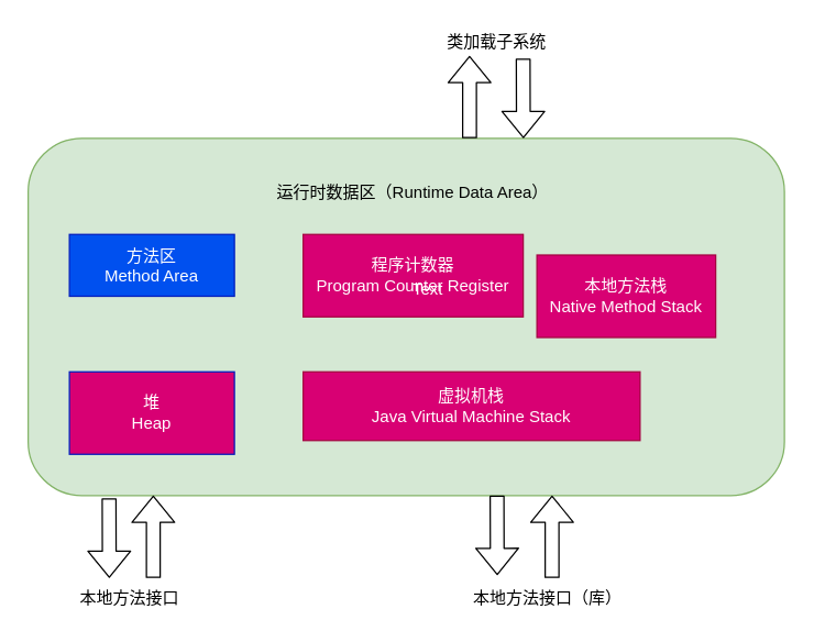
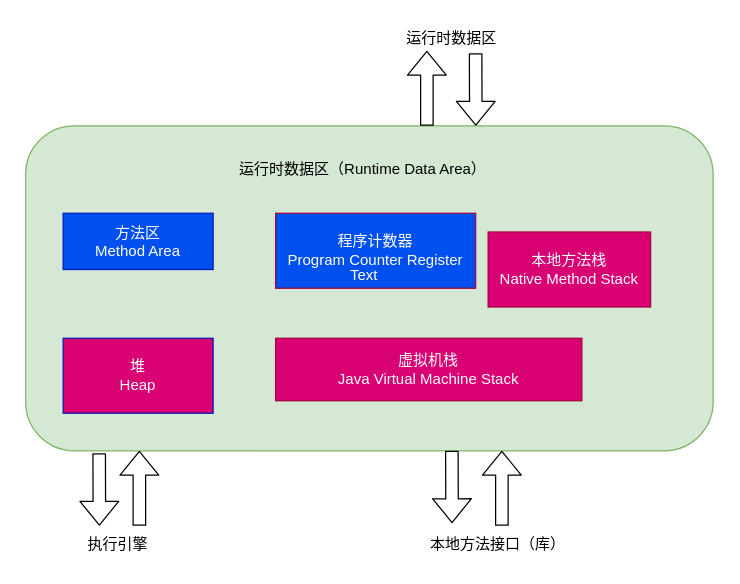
  <mxCell id="0" />
  <mxCell id="1" parent="0" />
  <mxCell id="2" value="" style="rounded=1;whiteSpace=wrap;html=1;align=center;fillColor=#d5e8d4;strokeColor=#82b366;" parent="1" vertex="1"><mxGeometry x="20" y="100" width="550" height="260" as="geometry" /></mxCell>
  <mxCell id="3" value="方法区&lt;br&gt;Method Area" style="rounded=0;whiteSpace=wrap;html=1;fillColor=#0050ef;strokeColor=#001DBC;fontColor=#ffffff;" parent="1" vertex="1"><mxGeometry x="50" y="170" width="120" height="45" as="geometry" /></mxCell>
- <mxCell id="4" value="程序计数器&lt;br&gt;Program Counter Register" style="rounded=0;whiteSpace=wrap;html=1;fillColor=#d80073;strokeColor=#A50040;fontColor=#ffffff;" parent="1" vertex="1"><mxGeometry x="220" y="170" width="160" height="60" as="geometry" /></mxCell>
+ <mxCell id="4" value="程序计数器&lt;br&gt;Program Counter Register" style="rounded=0;whiteSpace=wrap;html=1;fillColor=#0050ef;strokeColor=#A50040;fontColor=#ffffff;" parent="1" vertex="1"><mxGeometry x="220" y="170" width="160" height="60" as="geometry" /></mxCell>
  <mxCell id="5" value="堆&lt;br&gt;Heap" style="rounded=0;whiteSpace=wrap;html=1;fillColor=#d80073;strokeColor=#001DBC;fontColor=#ffffff;" parent="1" vertex="1"><mxGeometry x="50" y="270" width="120" height="60" as="geometry" /></mxCell>
  <mxCell id="6" value="本地方法栈&lt;br&gt;Native Method Stack" style="rounded=0;whiteSpace=wrap;html=1;fillColor=#d80073;strokeColor=#A50040;fontColor=#ffffff;" parent="1" vertex="1"><mxGeometry x="390" y="185" width="130" height="60" as="geometry" /></mxCell>
  <mxCell id="7" value="虚拟机栈&lt;br&gt;Java Virtual Machine Stack" style="rounded=0;whiteSpace=wrap;html=1;fillColor=#d80073;strokeColor=#A50040;fontColor=#ffffff;" parent="1" vertex="1"><mxGeometry x="220" y="270" width="245" height="50" as="geometry" /></mxCell>
- <mxCell id="8" value="运行时数据区（Runtime Data Area）" style="text;html=1;strokeColor=none;fillColor=none;align=center;verticalAlign=middle;whiteSpace=wrap;rounded=0;" parent="1" vertex="1"><mxGeometry x="180" y="130" width="240" height="20" as="geometry" /></mxCell>
+ <mxCell id="8" value="运行时数据区（Runtime Data Area）" style="text;html=1;strokeColor=none;fillColor=none;align=center;verticalAlign=middle;whiteSpace=wrap;rounded=0;" parent="1" vertex="1"><mxGeometry x="170" y="125" width="240" height="20" as="geometry" /></mxCell>
  <mxCell id="9" value="" style="shape=flexArrow;endArrow=classic;html=1;fontColor=#FFFFFF;" edge="1" parent="1"><mxGeometry width="50" height="50" relative="1" as="geometry"><mxPoint x="341" y="100" as="sourcePoint" /><mxPoint x="341" y="40" as="targetPoint" /></mxGeometry></mxCell>
  <mxCell id="10" value="" style="shape=flexArrow;endArrow=classic;html=1;fontColor=#FFFFFF;" edge="1" parent="1"><mxGeometry width="50" height="50" relative="1" as="geometry"><mxPoint x="111" y="420" as="sourcePoint" /><mxPoint x="111" y="360" as="targetPoint" /></mxGeometry></mxCell>
  <mxCell id="11" value="" style="shape=flexArrow;endArrow=classic;html=1;fontColor=#FFFFFF;" edge="1" parent="1"><mxGeometry width="50" height="50" relative="1" as="geometry"><mxPoint x="401" y="420" as="sourcePoint" /><mxPoint x="401" y="360" as="targetPoint" /></mxGeometry></mxCell>
  <mxCell id="12" value="" style="shape=flexArrow;endArrow=classic;html=1;fontColor=#FFFFFF;exitX=0.107;exitY=1.008;exitDx=0;exitDy=0;exitPerimeter=0;" edge="1" parent="1" source="2"><mxGeometry width="50" height="50" relative="1" as="geometry"><mxPoint x="61" y="420" as="sourcePoint" /><mxPoint x="79" y="420" as="targetPoint" /></mxGeometry></mxCell>
  <mxCell id="13" value="" style="shape=flexArrow;endArrow=classic;html=1;fontColor=#FFFFFF;exitX=0.107;exitY=1.008;exitDx=0;exitDy=0;exitPerimeter=0;" edge="1" parent="1"><mxGeometry width="50" height="50" relative="1" as="geometry"><mxPoint x="361" y="360" as="sourcePoint" /><mxPoint x="361.15" y="417.92" as="targetPoint" /></mxGeometry></mxCell>
  <mxCell id="14" value="" style="shape=flexArrow;endArrow=classic;html=1;fontColor=#FFFFFF;exitX=0.107;exitY=1.008;exitDx=0;exitDy=0;exitPerimeter=0;" edge="1" parent="1"><mxGeometry width="50" height="50" relative="1" as="geometry"><mxPoint x="380" y="42.08" as="sourcePoint" /><mxPoint x="380.15" y="100" as="targetPoint" /></mxGeometry></mxCell>
- <mxCell id="15" value="Text" style="text;html=1;strokeColor=none;fillColor=none;align=center;verticalAlign=middle;whiteSpace=wrap;rounded=0;fontColor=#FFFFFF;" vertex="1" parent="1"><mxGeometry x="291" y="200" width="40" height="20" as="geometry" /></mxCell>
- <mxCell id="16" value="类加载子系统" style="text;html=1;strokeColor=none;fillColor=none;align=center;verticalAlign=middle;whiteSpace=wrap;rounded=0;fontColor=#000000;" vertex="1" parent="1"><mxGeometry x="311" y="20" width="100" height="20" as="geometry" /></mxCell>
+ <mxCell id="15" value="Text" style="text;html=1;strokeColor=none;fillColor=none;align=center;verticalAlign=middle;whiteSpace=wrap;rounded=0;fontColor=#FFFFFF;" vertex="1" parent="1"><mxGeometry x="271" y="210" width="40" height="20" as="geometry" /></mxCell>
+ <mxCell id="16" value="运行时数据区" style="text;html=1;strokeColor=none;fillColor=none;align=center;verticalAlign=middle;whiteSpace=wrap;rounded=0;fontColor=#000000;" vertex="1" parent="1"><mxGeometry x="311" y="20" width="100" height="20" as="geometry" /></mxCell>
  <mxCell id="17" value="本地方法接口（库）" style="text;html=1;strokeColor=none;fillColor=none;align=center;verticalAlign=middle;whiteSpace=wrap;rounded=0;fontColor=#000000;" vertex="1" parent="1"><mxGeometry x="335" y="425" width="126" height="20" as="geometry" /></mxCell>
- <mxCell id="18" value="本地方法接口" style="text;html=1;strokeColor=none;fillColor=none;align=center;verticalAlign=middle;whiteSpace=wrap;rounded=0;fontColor=#000000;" vertex="1" parent="1"><mxGeometry x="31" y="425" width="126" height="20" as="geometry" /></mxCell>
+ <mxCell id="18" value="执行引擎" style="text;html=1;strokeColor=none;fillColor=none;align=center;verticalAlign=middle;whiteSpace=wrap;rounded=0;fontColor=#000000;" vertex="1" parent="1"><mxGeometry x="31" y="425" width="126" height="20" as="geometry" /></mxCell>
